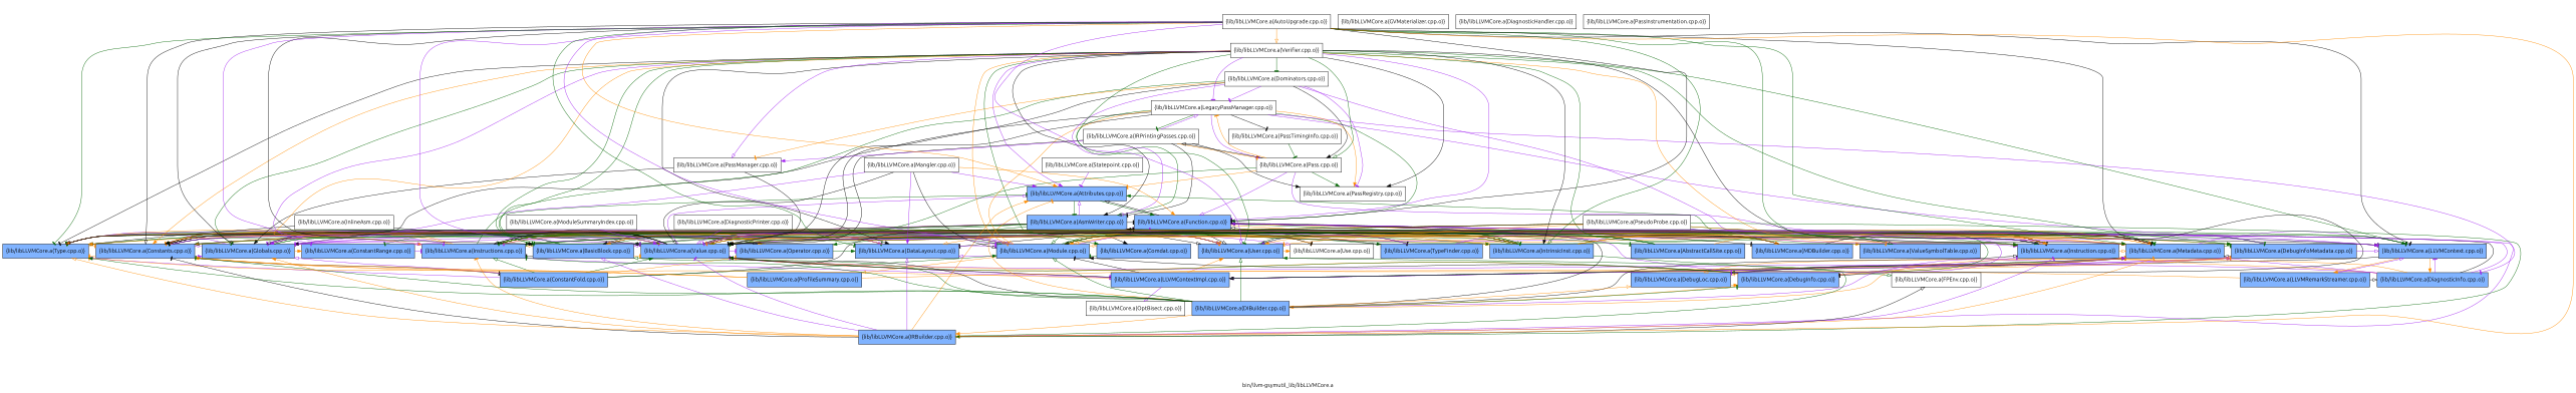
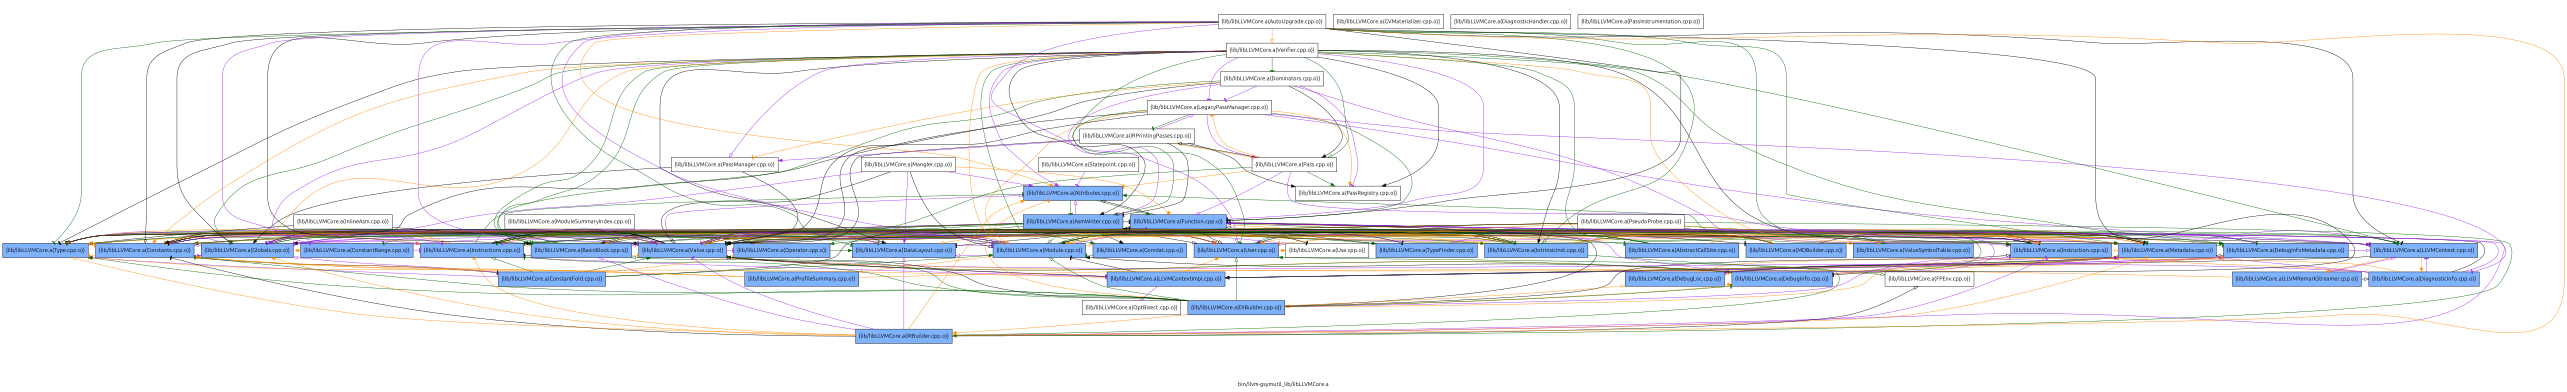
  digraph {
    fontname=Ubuntu
    label="bin/llvm-gsymutil_lib/libLLVMCore.a"
    rankdir=TB
    node [fillcolor="0.600000 0.5 1" fontname=Ubuntu group=1 shape=box style=filled]
    edge [arrowhead=tee color=darkgreen fontname=Ubuntu]
    n1 [label="{lib/libLLVMCore.a(Attributes.cpp.o)}"]
    n2 [label="{lib/libLLVMCore.a(AsmWriter.cpp.o)}"]
    n3 [label="{lib/libLLVMCore.a(Function.cpp.o)}"]
    n4 [label="{lib/libLLVMCore.a(BasicBlock.cpp.o)}"]
    n5 [label="{lib/libLLVMCore.a(Comdat.cpp.o)}"]
    n6 [label="{lib/libLLVMCore.a(ConstantRange.cpp.o)}"]
    n7 [label="{lib/libLLVMCore.a(Constants.cpp.o)}"]
    n8 [label="{lib/libLLVMCore.a(DebugInfoMetadata.cpp.o)}"]
    n9 [label="{lib/libLLVMCore.a(Globals.cpp.o)}"]
    n10 [label="{lib/libLLVMCore.a(Instruction.cpp.o)}"]
    n11 [label="{lib/libLLVMCore.a(Instructions.cpp.o)}"]
    n12 [label="{lib/libLLVMCore.a(IntrinsicInst.cpp.o)}"]
    n13 [label="{lib/libLLVMCore.a(LLVMContext.cpp.o)}"]
    n14 [label="{lib/libLLVMCore.a(Metadata.cpp.o)}"]
    n15 [label="{lib/libLLVMCore.a(Module.cpp.o)}"]
    n16 [label="{lib/libLLVMCore.a(Operator.cpp.o)}"]
    n17 [label="{lib/libLLVMCore.a(Type.cpp.o)}"]
    n18 [label="{lib/libLLVMCore.a(TypeFinder.cpp.o)}"]
    n19 [group=0 label="{lib/libLLVMCore.a(Use.cpp.o)}" fillcolor="" style=""]
    n20 [label="{lib/libLLVMCore.a(User.cpp.o)}"]
    n21 [label="{lib/libLLVMCore.a(Value.cpp.o)}"]
    n22 [label="{lib/libLLVMCore.a(AbstractCallSite.cpp.o)}"]
    n23 [label="{lib/libLLVMCore.a(DataLayout.cpp.o)}"]
    n24 [label="{lib/libLLVMCore.a(MDBuilder.cpp.o)}"]
    n25 [label="{lib/libLLVMCore.a(ValueSymbolTable.cpp.o)}"]
    n26 [label="{lib/libLLVMCore.a(ConstantFold.cpp.o)}"]
    n27 [label="{lib/libLLVMCore.a(LLVMContextImpl.cpp.o)}"]
    n28 [group=0 label="{lib/libLLVMCore.a(FPEnv.cpp.o)}" fillcolor="" style=""]
    n29 [label="{lib/libLLVMCore.a(DiagnosticInfo.cpp.o)}"]
    n30 [label="{lib/libLLVMCore.a(LLVMRemarkStreamer.cpp.o)}"]
    n31 [label="{lib/libLLVMCore.a(DebugLoc.cpp.o)}"]
    n32 [label="{lib/libLLVMCore.a(ProfileSummary.cpp.o)}"]
    n33 [label="{lib/libLLVMCore.a(DebugInfo.cpp.o)}"]
    n34 [group=0 label="{lib/libLLVMCore.a(OptBisect.cpp.o)}" fillcolor="" style=""]
    n35 [label="{lib/libLLVMCore.a(DIBuilder.cpp.o)}"]
    n36 [label="{lib/libLLVMCore.a(IRBuilder.cpp.o)}"]
    n37 [group=0 label="{lib/libLLVMCore.a(LegacyPassManager.cpp.o)}" fillcolor="" style=""]
    n38 [group=0 label="{lib/libLLVMCore.a(IRPrintingPasses.cpp.o)}" fillcolor="" style=""]
    n39 [group=0 label="{lib/libLLVMCore.a(Pass.cpp.o)}" fillcolor="" style=""]
    n40 [group=0 label="{lib/libLLVMCore.a(PassRegistry.cpp.o)}" fillcolor="" style=""]
-   n41 [group=0 label="{lib/libLLVMCore.a(PassTimingInfo.cpp.o)}" fillcolor="" style=""]
    n42 [group=0 label="{lib/libLLVMCore.a(PassManager.cpp.o)}" fillcolor="" style=""]
    n43 [group=0 label="{lib/libLLVMCore.a(InlineAsm.cpp.o)}" fillcolor="" style=""]
    n44 [group=0 label="{lib/libLLVMCore.a(Dominators.cpp.o)}" fillcolor="" style=""]
    n45 [group=0 label="{lib/libLLVMCore.a(Mangler.cpp.o)}" fillcolor="" style=""]
    n46 [group=0 label="{lib/libLLVMCore.a(Statepoint.cpp.o)}" fillcolor="" style=""]
    n47 [group=0 label="{lib/libLLVMCore.a(Verifier.cpp.o)}" fillcolor="" style=""]
    n48 [group=0 label="{lib/libLLVMCore.a(PseudoProbe.cpp.o)}" fillcolor="" style=""]
    n49 [group=0 label="{lib/libLLVMCore.a(AutoUpgrade.cpp.o)}" fillcolor="" style=""]
    n50 [group=0 label="{lib/libLLVMCore.a(GVMaterializer.cpp.o)}" fillcolor="" style=""]
-   n51 [group=0 label="{lib/libLLVMCore.a(DiagnosticPrinter.cpp.o)}" fillcolor="" style=""]
    n52 [group=0 label="{lib/libLLVMCore.a(DiagnosticHandler.cpp.o)}" fillcolor="" style=""]
    n53 [group=0 label="{lib/libLLVMCore.a(ModuleSummaryIndex.cpp.o)}" fillcolor="" style=""]
    n54 [group=0 label="{lib/libLLVMCore.a(PassInstrumentation.cpp.o)}" fillcolor="" style=""]
    subgraph sub_1 {
      rank=same
      n1
    }
    subgraph sub_2 {
      rank=same
      n2
      n3
    }
    subgraph sub_3 {
      rank=same
      n4
      n5
      n6
      n7
      n8
      n9
      n10
      n11
      n12
      n13
      n14
      n15
      n16
      n17
      n18
      n19
      n20
      n21
      n22
      n23
      n24
      n25
    }
    subgraph sub_4 {
      rank=same
      n26
      n27
      n28
      n29
      n30
      n31
      n32
      n33
    }
    subgraph sub_5 {
      rank=same
      n34
      n35
    }
    n1 -> n2
    n1 -> n3 [arrowhead=normal]
    n2 -> n1 [arrowhead=onormal color=purple]
    n2 -> n3 [color=black]
    n2 -> n4 [arrowhead=normal color=black]
    n2 -> n5 [arrowhead=normal color=black]
    n2 -> n6 [arrowhead=onormal color=purple]
    n2 -> n7 [arrowhead=normal color=darkorange]
    n2 -> n8 [arrowhead=onormal color=darkorange]
    n2 -> n9 [arrowhead=onormal color=purple]
    n2 -> n10 [arrowhead=normal color=purple]
    n2 -> n11
    n2 -> n12 [arrowhead=normal]
    n2 -> n13
    n2 -> n14 [arrowhead=onormal color=darkorange]
    n2 -> n15 [arrowhead=onormal]
    n2 -> n16 [arrowhead=normal]
    n2 -> n17 [arrowhead=onormal]
    n2 -> n18 [arrowhead=normal]
    n2 -> n19 [arrowhead=onormal color=purple]
    n2 -> n20 [arrowhead=onormal color=black]
    n2 -> n21 [arrowhead=onormal]
    n3 -> n1 [arrowhead=onormal color=black]
    n3 -> n4 [arrowhead=normal]
    n3 -> n7 [arrowhead=onormal color=black]
    n3 -> n9 [arrowhead=normal color=purple]
    n3 -> n11 [arrowhead=normal color=black]
    n3 -> n12 [arrowhead=onormal color=darkorange]
    n3 -> n13 [arrowhead=normal color=black]
    n3 -> n14 [arrowhead=onormal color=purple]
    n3 -> n15 [arrowhead=onormal color=darkorange]
    n3 -> n17 [arrowhead=onormal]
    n3 -> n20 [arrowhead=onormal color=black]
    n3 -> n21 [arrowhead=normal color=darkorange]
    n3 -> n22
    n3 -> n23 [color=black]
    n3 -> n24 [color=black]
    n3 -> n25 [arrowhead=normal color=darkorange]
    n4 -> n7
    n4 -> n10 [arrowhead=normal]
    n4 -> n11 [color=black]
    n4 -> n14 [arrowhead=onormal color=purple]
    n4 -> n17
    n4 -> n20 [arrowhead=normal color=darkorange]
    n4 -> n21 [color=darkorange]
    n4 -> n25 [arrowhead=onormal]
    n5 -> n15
    n6 -> n11 [color=purple]
    n7 -> n3 [arrowhead=normal color=darkorange]
    n7 -> n9 [arrowhead=normal color=purple]
    n7 -> n10 [arrowhead=onormal]
    n7 -> n11 [color=purple]
    n7 -> n16 [arrowhead=onormal color=black]
    n7 -> n17 [color=darkorange]
    n7 -> n20 [color=darkorange]
    n7 -> n21 [color=purple]
    n7 -> n26 [color=black]
    n8 -> n7 [arrowhead=onormal color=purple]
    n8 -> n13 [arrowhead=onormal color=purple]
    n8 -> n14 [arrowhead=onormal color=black]
    n8 -> n17 [arrowhead=normal color=purple]
    n8 -> n27 [arrowhead=normal color=purple]
    n9 -> n3 [arrowhead=onormal color=purple]
    n9 -> n6 [arrowhead=normal color=darkorange]
    n9 -> n7 [arrowhead=onormal color=purple]
    n9 -> n14 [arrowhead=onormal]
    n9 -> n15 [arrowhead=onormal]
    n9 -> n17 [arrowhead=normal color=purple]
    n9 -> n20 [color=darkorange]
    n9 -> n21 [arrowhead=normal]
    n10 -> n1 [arrowhead=normal]
    n10 -> n4 [arrowhead=normal color=black]
    n10 -> n7 [arrowhead=normal color=darkorange]
    n10 -> n11 [color=purple]
    n10 -> n14 [arrowhead=onormal color=darkorange]
    n10 -> n20 [arrowhead=normal color=purple]
    n10 -> n21 [arrowhead=onormal color=black]
    n11 -> n1
    n11 -> n3 [arrowhead=normal]
    n11 -> n4 [arrowhead=onormal color=darkorange]
    n11 -> n7 [color=darkorange]
    n11 -> n10 [color=black]
    n11 -> n14 [arrowhead=normal]
    n11 -> n15 [color=darkorange]
    n11 -> n16 [arrowhead=normal color=darkorange]
    n11 -> n17 [color=darkorange]
    n11 -> n19 [color=darkorange]
    n11 -> n20 [arrowhead=onormal]
    n11 -> n21 [arrowhead=onormal color=darkorange]
    n11 -> n23
    n11 -> n24 [arrowhead=normal color=darkorange]
    n11 -> n27 [color=purple]
    n12 -> n4 [arrowhead=normal color=darkorange]
    n12 -> n7 [arrowhead=onormal color=black]
    n12 -> n8
    n12 -> n10 [arrowhead=onormal color=darkorange]
    n12 -> n11
    n12 -> n14 [arrowhead=normal color=darkorange]
    n12 -> n15 [arrowhead=normal color=black]
    n12 -> n17
    n12 -> n20 [arrowhead=normal color=darkorange]
    n12 -> n21 [arrowhead=normal]
    n12 -> n23 [arrowhead=onormal color=darkorange]
    n12 -> n28 [arrowhead=onormal]
    n13 -> n27 [arrowhead=normal color=black]
    n13 -> n29 [arrowhead=normal color=darkorange]
    n13 -> n30 [arrowhead=normal color=darkorange]
    n14 -> n6
    n14 -> n7 [arrowhead=normal color=darkorange]
    n14 -> n8
    n14 -> n13 [color=purple]
    n14 -> n15 [arrowhead=normal color=darkorange]
    n14 -> n17 [arrowhead=normal color=black]
    n14 -> n21 [arrowhead=onormal color=darkorange]
    n14 -> n27 [arrowhead=onormal color=black]
    n14 -> n31 [arrowhead=normal]
    n15 -> n3 [color=purple]
    n15 -> n5 [arrowhead=onormal color=darkorange]
    n15 -> n7 [arrowhead=onormal color=purple]
    n15 -> n9 [color=purple]
    n15 -> n13
    n15 -> n14
    n15 -> n17
    n15 -> n18 [color=black]
    n15 -> n20 [arrowhead=onormal color=darkorange]
    n15 -> n21 [color=purple]
    n15 -> n23 [arrowhead=onormal color=purple]
    n15 -> n25 [arrowhead=onormal]
    n15 -> n32 [arrowhead=onormal color=darkorange]
    n16 -> n7 [color=darkorange]
    n16 -> n17 [arrowhead=normal]
    n16 -> n23 [arrowhead=normal]
    n17 -> n7 [color=darkorange]
    n18 -> n3 [arrowhead=onormal color=black]
    n18 -> n9 [arrowhead=normal color=purple]
    n18 -> n14 [arrowhead=onormal color=purple]
    n20 -> n12
    n20 -> n19 [arrowhead=normal color=darkorange]
    n21 -> n1 [arrowhead=onormal color=purple]
    n21 -> n3 [color=purple]
    n21 -> n4 [arrowhead=onormal color=purple]
    n21 -> n7 [arrowhead=normal color=black]
    n21 -> n9 [arrowhead=onormal color=black]
    n21 -> n10 [arrowhead=normal color=darkorange]
    n21 -> n11 [arrowhead=onormal color=black]
    n21 -> n12 [arrowhead=onormal]
    n21 -> n13
    n21 -> n14 [arrowhead=normal]
    n21 -> n16 [color=purple]
    n21 -> n17 [arrowhead=onormal color=purple]
    n21 -> n19 [color=black]
    n21 -> n20 [arrowhead=onormal color=purple]
    n21 -> n23 [arrowhead=onormal color=purple]
    n21 -> n25 [color=darkorange]
    n21 -> n27 [color=purple]
    n21 -> n33 [arrowhead=onormal color=darkorange]
    n22 -> n7
    n22 -> n11 [arrowhead=onormal]
    n22 -> n14 [arrowhead=normal color=darkorange]
    n22 -> n20 [arrowhead=onormal]
    n23 -> n9 [arrowhead=onormal color=purple]
    n23 -> n15 [color=purple]
    n23 -> n17 [arrowhead=normal color=darkorange]
    n24 -> n7 [color=black]
    n24 -> n14 [color=black]
    n24 -> n17 [arrowhead=onormal color=black]
    n24 -> n21 [color=darkorange]
    n25 -> n21 [color=purple]
    n26 -> n3 [color=black]
    n26 -> n7 [arrowhead=onormal color=darkorange]
    n26 -> n9 [arrowhead=onormal color=purple]
    n26 -> n11 [arrowhead=onormal]
    n26 -> n15 [arrowhead=normal]
    n26 -> n16 [color=darkorange]
    n26 -> n17 [arrowhead=normal color=purple]
    n26 -> n21 [arrowhead=normal]
    n27 -> n7 [arrowhead=normal color=darkorange]
    n27 -> n8 [arrowhead=normal color=purple]
    n27 -> n14
    n27 -> n15 [color=black]
    n27 -> n20 [arrowhead=normal color=darkorange]
    n27 -> n21 [arrowhead=normal color=black]
    n27 -> n34 [arrowhead=onormal color=purple]
    n29 -> n2 [arrowhead=normal color=black]
    n29 -> n3 [arrowhead=onormal color=purple]
    n29 -> n10 [arrowhead=normal color=darkorange]
    n29 -> n13 [color=purple]
    n29 -> n14 [arrowhead=normal color=purple]
    n29 -> n21 [color=purple]
    n29 -> n31 [arrowhead=onormal color=darkorange]
    n30 -> n13 [arrowhead=onormal color=purple]
    n30 -> n21 [arrowhead=normal color=darkorange]
    n30 -> n29 [arrowhead=onormal color=black]
    n31 -> n8 [color=purple]
    n31 -> n14 [arrowhead=normal color=black]
    n31 -> n33 [arrowhead=normal color=darkorange]
    n32 -> n7 [arrowhead=onormal color=darkorange]
    n32 -> n14 [color=darkorange]
    n32 -> n17 [color=darkorange]
    n33 -> n3 [arrowhead=normal color=purple]
    n33 -> n8 [arrowhead=onormal color=darkorange]
    n33 -> n10 [color=purple]
    n33 -> n14 [color=darkorange]
    n33 -> n15 [arrowhead=normal color=black]
    n33 -> n21 [arrowhead=normal]
    n33 -> n31 [arrowhead=onormal color=darkorange]
    n33 -> n35 [arrowhead=normal color=darkorange]
    n35 -> n1 [color=darkorange]
    n35 -> n3 [arrowhead=onormal color=black]
    n35 -> n4 [arrowhead=onormal]
    n35 -> n7
    n35 -> n8 [color=darkorange]
    n35 -> n10 [arrowhead=onormal color=black]
    n35 -> n11
    n35 -> n14 [arrowhead=normal color=purple]
    n35 -> n15 [arrowhead=onormal]
    n35 -> n17 [arrowhead=normal]
    n35 -> n20 [arrowhead=onormal]
    n35 -> n21 [arrowhead=onormal color=black]
    n35 -> n31 [arrowhead=onormal color=darkorange]
    n35 -> n33
    n35 -> n36 [arrowhead=normal color=darkorange]
    n36 -> n1 [arrowhead=normal color=darkorange]
    n36 -> n3 [arrowhead=onormal color=purple]
    n36 -> n4 [arrowhead=onormal color=purple]
    n36 -> n7 [color=black]
    n36 -> n9 [arrowhead=normal color=darkorange]
    n36 -> n10 [color=purple]
    n36 -> n11 [color=darkorange]
    n36 -> n14 [color=darkorange]
    n36 -> n17 [arrowhead=onormal color=darkorange]
    n36 -> n20 [arrowhead=normal]
    n36 -> n21 [color=purple]
    n36 -> n23 [arrowhead=onormal color=purple]
    n36 -> n28 [arrowhead=onormal color=black]
    n37 -> n2 [arrowhead=normal]
    n37 -> n3 [arrowhead=normal]
    n37 -> n9 [arrowhead=normal color=black]
    n37 -> n13 [arrowhead=normal color=purple]
    n37 -> n15 [arrowhead=onormal color=darkorange]
    n37 -> n21 [arrowhead=onormal color=black]
    n37 -> n29 [color=purple]
    n37 -> n38
    n37 -> n39 [arrowhead=normal color=purple]
    n37 -> n40 [arrowhead=normal color=darkorange]
-   n37 -> n41 [color=black]
    n38 -> n2 [color=black]
    n38 -> n21 [arrowhead=normal color=black]
    n38 -> n37 [arrowhead=onormal color=purple]
    n38 -> n39 [color=darkorange]
    n38 -> n40 [arrowhead=normal color=black]
    n38 -> n42 [arrowhead=normal color=purple]
    n39 -> n1 [color=darkorange]
    n39 -> n3 [arrowhead=onormal color=purple]
    n39 -> n13 [color=purple]
    n39 -> n21
    n39 -> n37 [color=darkorange]
    n39 -> n38 [arrowhead=onormal color=black]
    n39 -> n40 [arrowhead=normal]
-   n41 -> n39
    n42 -> n9 [arrowhead=normal color=black]
    n42 -> n21 [color=black]
    n43 -> n17 [arrowhead=onormal color=black]
    n43 -> n21 [arrowhead=normal color=black]
    n44 -> n2 [arrowhead=onormal color=purple]
    n44 -> n4
    n44 -> n10 [arrowhead=normal color=purple]
    n44 -> n21 [arrowhead=normal color=black]
    n44 -> n37 [color=purple]
    n44 -> n39 [arrowhead=normal color=black]
    n44 -> n40 [color=purple]
    n44 -> n42 [color=darkorange]
    n45 -> n1 [arrowhead=normal color=purple]
    n45 -> n3 [arrowhead=normal color=darkorange]
    n45 -> n9 [color=purple]
    n45 -> n15 [arrowhead=onormal color=black]
    n45 -> n21 [arrowhead=onormal color=black]
    n45 -> n23 [arrowhead=normal color=purple]
    n46 -> n1 [color=purple]
    n47 -> n1 [arrowhead=normal color=purple]
    n47 -> n2 [arrowhead=normal color=black]
    n47 -> n3 [color=purple]
    n47 -> n4
    n47 -> n5 [arrowhead=normal]
    n47 -> n6 [color=purple]
    n47 -> n7 [arrowhead=normal color=darkorange]
    n47 -> n8 [arrowhead=onormal]
    n47 -> n9
    n47 -> n10 [arrowhead=normal color=darkorange]
    n47 -> n11 [arrowhead=normal color=darkorange]
    n47 -> n12 [arrowhead=normal color=black]
    n47 -> n13 [arrowhead=normal]
    n47 -> n14 [arrowhead=onormal color=black]
    n47 -> n15 [arrowhead=onormal color=darkorange]
    n47 -> n17 [color=black]
    n47 -> n20
    n47 -> n21
    n47 -> n23 [arrowhead=normal color=black]
    n47 -> n31 [arrowhead=onormal]
    n47 -> n37 [color=purple]
    n47 -> n39 [arrowhead=onormal]
    n47 -> n40 [arrowhead=normal color=black]
    n47 -> n42 [arrowhead=onormal color=purple]
    n47 -> n44
    n48 -> n7 [arrowhead=onormal]
    n48 -> n8 [arrowhead=normal]
    n48 -> n10 [arrowhead=onormal]
    n48 -> n14 [arrowhead=normal color=darkorange]
    n48 -> n17 [arrowhead=normal color=darkorange]
    n48 -> n20 [color=darkorange]
    n48 -> n21 [arrowhead=onormal color=black]
    n48 -> n31 [color=purple]
    n48 -> n36 [arrowhead=normal]
    n49 -> n1 [arrowhead=normal color=darkorange]
    n49 -> n3 [color=black]
    n49 -> n4 [arrowhead=normal color=black]
    n49 -> n7 [arrowhead=onormal color=black]
    n49 -> n9 [arrowhead=onormal color=black]
    n49 -> n10 [arrowhead=normal]
    n49 -> n11 [arrowhead=onormal color=purple]
    n49 -> n12 [arrowhead=onormal]
    n49 -> n13 [color=black]
    n49 -> n14 [arrowhead=normal]
    n49 -> n15 [color=purple]
    n49 -> n17
    n49 -> n20 [arrowhead=onormal color=purple]
    n49 -> n21 [color=purple]
    n49 -> n23
    n49 -> n33 [color=black]
    n49 -> n36 [arrowhead=onormal color=darkorange]
    n49 -> n47 [arrowhead=onormal color=darkorange]
-   n51 -> n21 [arrowhead=onormal color=purple]
    n53 -> n21 [arrowhead=normal color=purple]
  }
